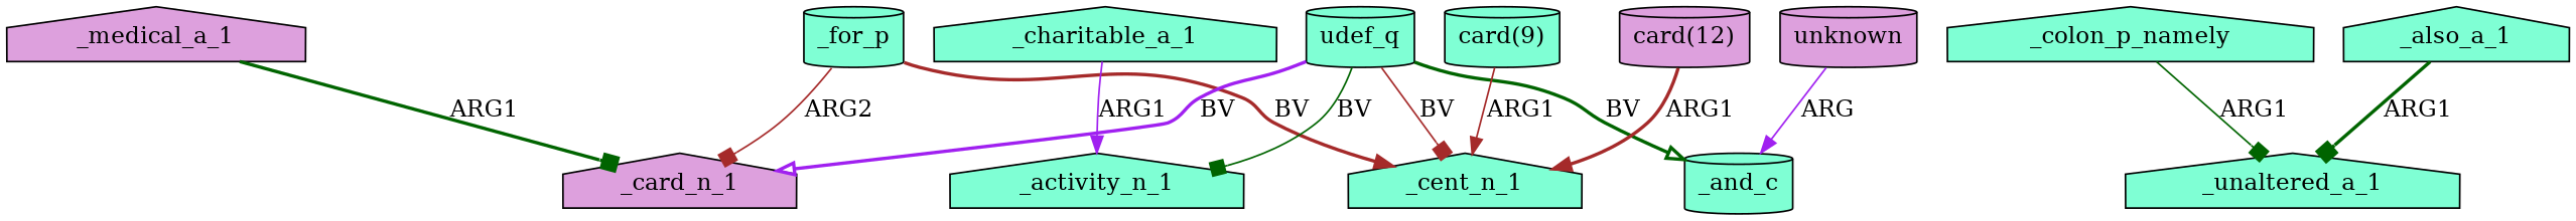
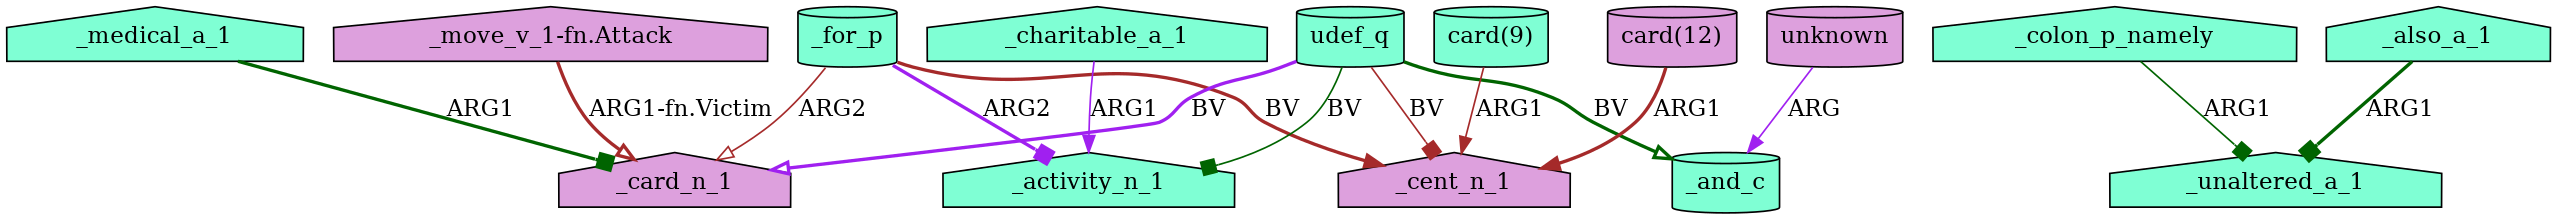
  digraph {
    node [fillcolor=aquamarine shape=house style=filled]
    edge [arrowhead=box color=brown style=bold]
    _for_p [shape=cylinder]
    _activity_n_1
    n3 [fillcolor=plum label=_card_n_1]
-   _cent_n_1
-   _medical_a_1 [fillcolor=plum]
+   _cent_n_1 [fillcolor=plum]
+   _medical_a_1
    _colon_p_namely
    _unaltered_a_1
    udef_q [shape=cylinder]
    _and_c [shape=cylinder]
    "card(9)" [shape=cylinder]
    "card(12)" [fillcolor=plum shape=cylinder]
    unknown [fillcolor=plum shape=cylinder]
    _also_a_1
    _charitable_a_1
-   _for_p -> n3 [label=ARG2 style=solid]
+   "_move_v_1-fn.Attack" [fillcolor=plum]
+   _for_p -> _activity_n_1 [color=purple label=ARG2]
+   _for_p -> n3 [arrowhead=onormal label=ARG2 style=solid]
    _for_p -> _cent_n_1 [arrowhead=normal label=BV]
    _medical_a_1 -> n3 [color=darkgreen label=ARG1]
    _colon_p_namely -> _unaltered_a_1 [color=darkgreen label=ARG1 style=solid]
    udef_q -> _activity_n_1 [color=darkgreen label=BV style=solid]
    udef_q -> n3 [arrowhead=onormal color=purple label=BV]
    udef_q -> _cent_n_1 [label=BV style=solid]
    udef_q -> _and_c [arrowhead=onormal color=darkgreen label=BV]
    "card(9)" -> _cent_n_1 [arrowhead=normal label=ARG1 style=solid]
    "card(12)" -> _cent_n_1 [arrowhead=normal label=ARG1]
    unknown -> _and_c [arrowhead=normal color=purple label=ARG style=solid]
    _also_a_1 -> _unaltered_a_1 [color=darkgreen label=ARG1]
    _charitable_a_1 -> _activity_n_1 [arrowhead=normal color=purple label=ARG1 style=solid]
+   "_move_v_1-fn.Attack" -> n3 [arrowhead=onormal label="ARG1-fn.Victim"]
  }
